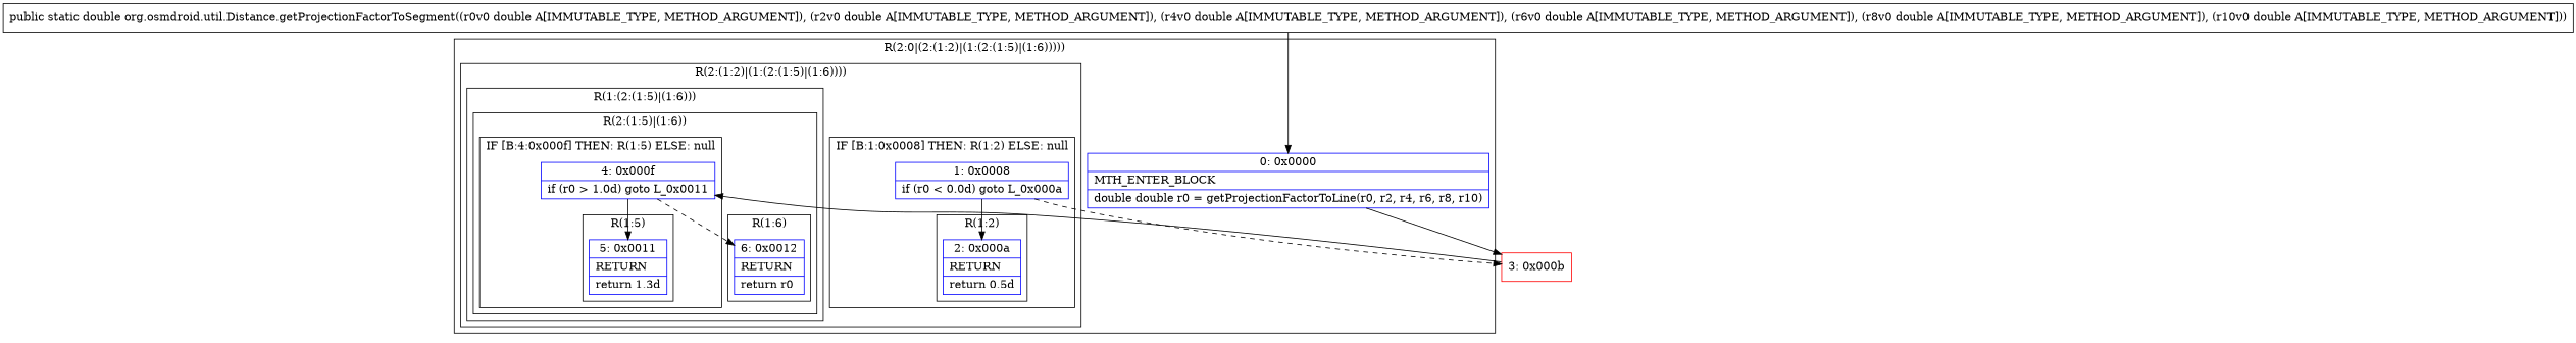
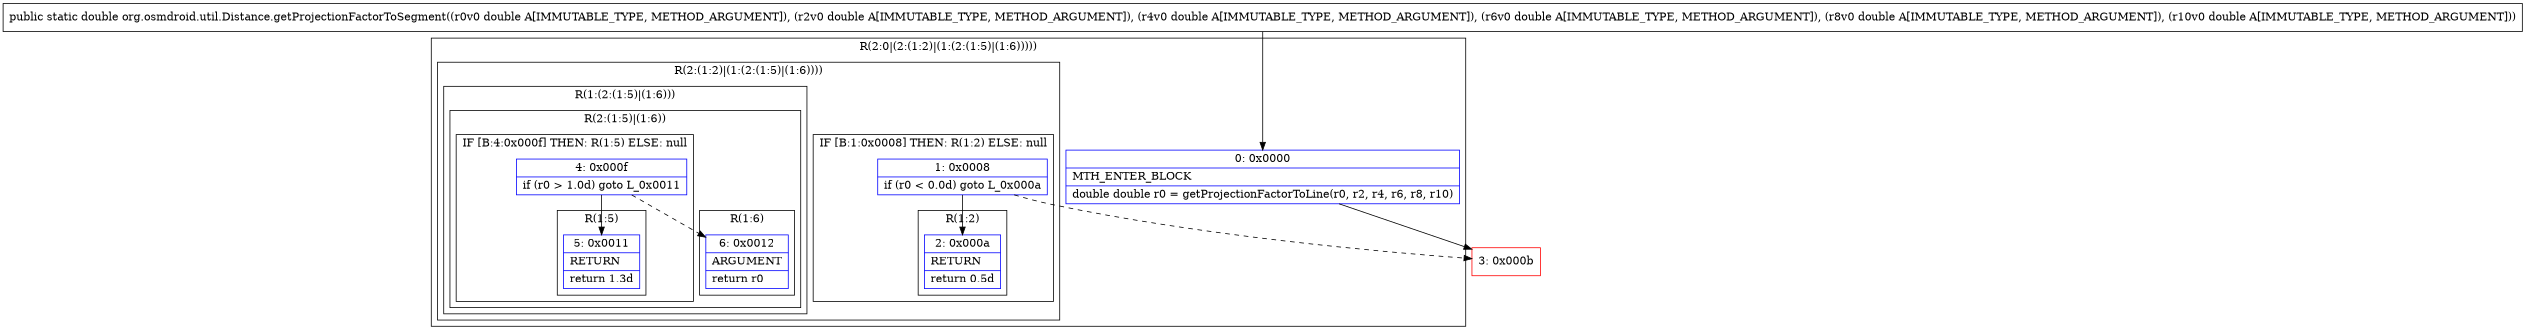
  digraph {
    node [color=blue shape=record]
    n1 [label="{2\:\ 0x000a|RETURN\l|return 0.5d\l}"]
    n2 [label="{1\:\ 0x0008|if (r0 \< 0.0d) goto L_0x000a\l}"]
    n3 [label="{5\:\ 0x0011|RETURN\l|return 1.3d\l}"]
    n4 [label="{4\:\ 0x000f|if (r0 \> 1.0d) goto L_0x0011\l}"]
-   n5 [label="{6\:\ 0x0012|RETURN\l|return r0\l}"]
+   n5 [label="{6\:\ 0x0012|ARGUMENT\l|return r0\l}"]
    n6 [label="{0\:\ 0x0000|MTH_ENTER_BLOCK\l|double double r0 = getProjectionFactorToLine(r0, r2, r4, r6, r8, r10)\l}"]
    n7 [color=red label="{3\:\ 0x000b}"]
    n8 [label="{public static double org.osmdroid.util.Distance.getProjectionFactorToSegment((r0v0 double A[IMMUTABLE_TYPE, METHOD_ARGUMENT]), (r2v0 double A[IMMUTABLE_TYPE, METHOD_ARGUMENT]), (r4v0 double A[IMMUTABLE_TYPE, METHOD_ARGUMENT]), (r6v0 double A[IMMUTABLE_TYPE, METHOD_ARGUMENT]), (r8v0 double A[IMMUTABLE_TYPE, METHOD_ARGUMENT]), (r10v0 double A[IMMUTABLE_TYPE, METHOD_ARGUMENT])) }" color=""]
    subgraph cluster_1 {
      label="R(2:0|(2:(1:2)|(1:(2:(1:5)|(1:6)))))"
      n6
      subgraph cluster_2 {
        label="R(2:(1:2)|(1:(2:(1:5)|(1:6))))"
        subgraph cluster_3 {
          label="IF [B:1:0x0008] THEN: R(1:2) ELSE: null"
          n2
          subgraph cluster_4 {
            label="R(1:2)"
            n1
          }
        }
        subgraph cluster_5 {
          label="R(1:(2:(1:5)|(1:6)))"
          subgraph cluster_6 {
            label="R(2:(1:5)|(1:6))"
            subgraph cluster_7 {
              label="IF [B:4:0x000f] THEN: R(1:5) ELSE: null"
              n4
              subgraph cluster_8 {
                label="R(1:5)"
                n3
              }
            }
            subgraph cluster_9 {
              label="R(1:6)"
              n5
            }
          }
        }
      }
    }
    n2 -> n1
    n2 -> n7 [style=dashed]
    n4 -> n3
    n4 -> n5 [style=dashed]
    n6 -> n7
-   n7 -> n4
    n8 -> n6
  }
